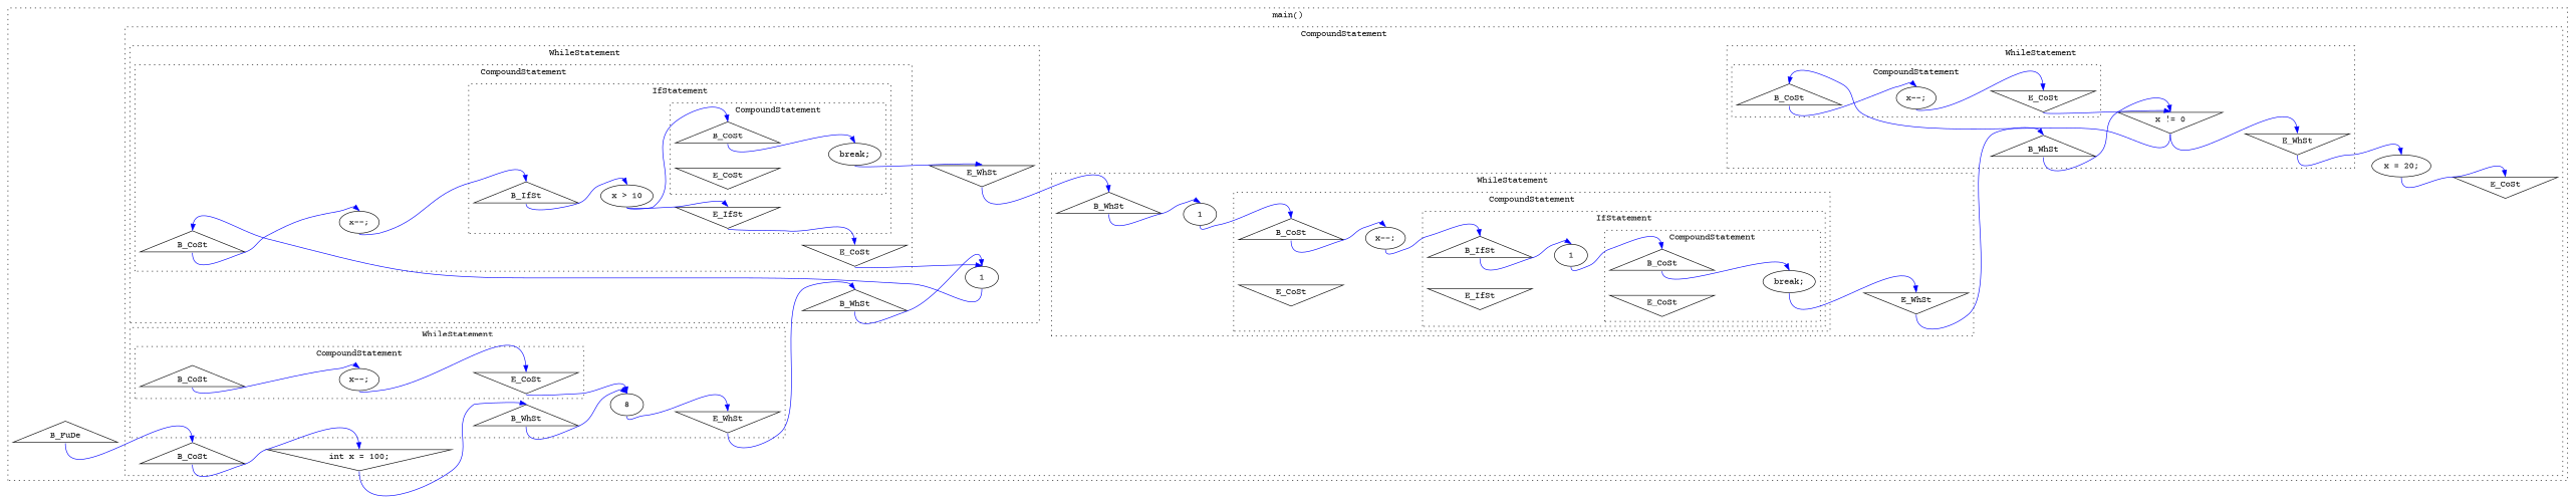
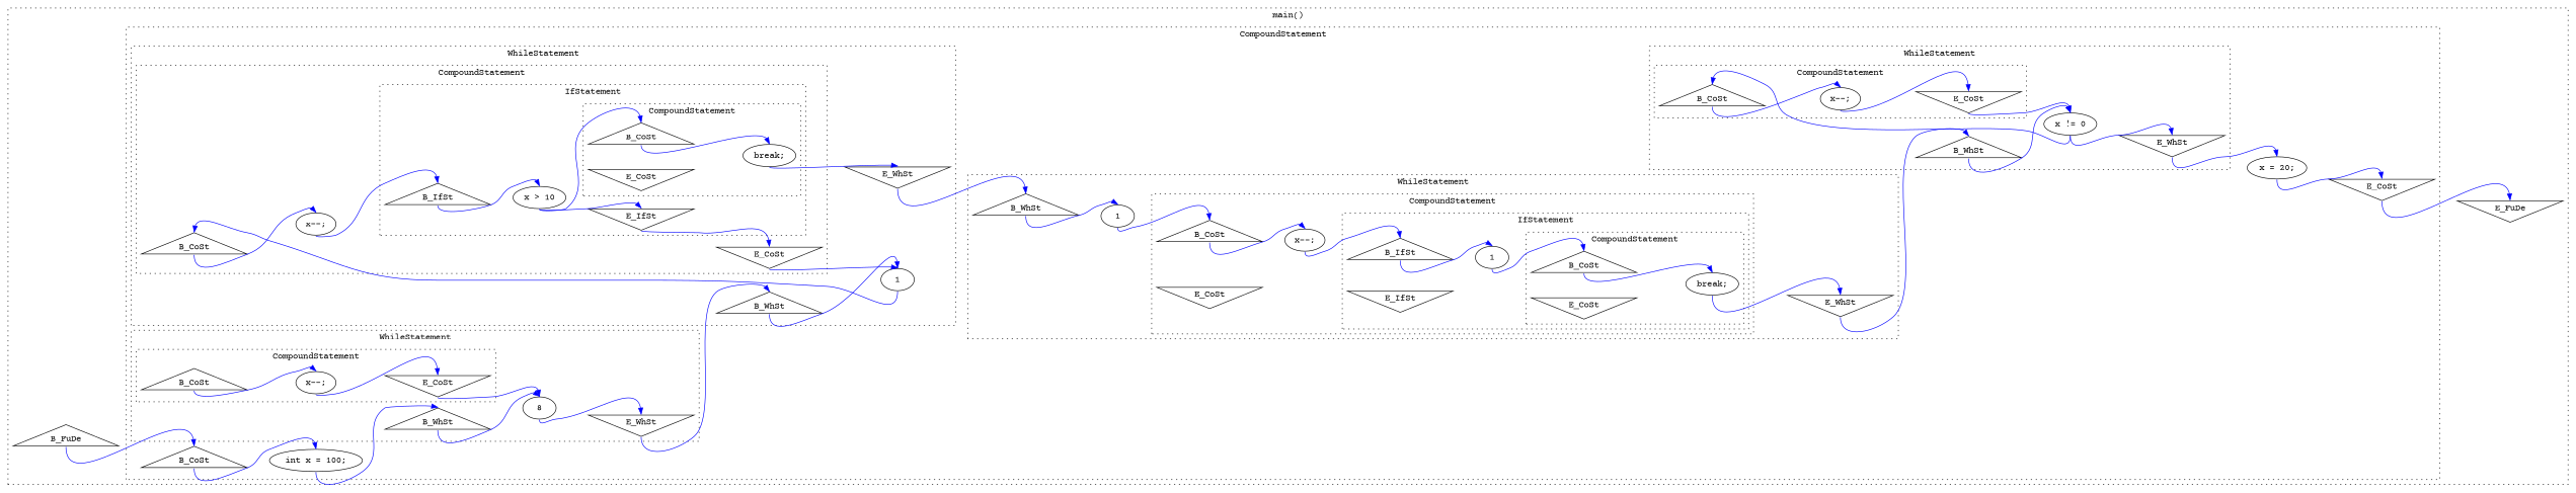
  digraph {
    compound=true
    fontname="Courier Prime"
    rankdir=LR
    node [fontname="Courier Prime"]
    edge [color=blue fontname="Courier Prime" headport=n tailport=s weight=8]
    n1 [label=B_CoSt shape=triangle]
    n2 [label=E_CoSt shape=invtriangle]
    n3 [label="x--;"]
    n4 [label=B_WhSt shape=triangle]
    n5 [label=E_WhSt shape=invtriangle]
    n6 [label=8]
    n7 [label=B_CoSt shape=triangle]
    n8 [label=E_CoSt shape=invtriangle]
    n9 [label="break;"]
    n10 [label=B_IfSt shape=triangle]
    n11 [label=E_IfSt shape=invtriangle]
    n12 [label="x > 10"]
    n13 [label=B_CoSt shape=triangle]
    n14 [label=E_CoSt shape=invtriangle]
    n15 [label="x--;"]
    n16 [label=B_WhSt shape=triangle]
    n17 [label=E_WhSt shape=invtriangle]
    n18 [label=1]
    n19 [label=B_CoSt shape=triangle]
    n20 [label=E_CoSt shape=invtriangle]
    n21 [label="break;"]
    n22 [label=B_IfSt shape=triangle]
    n23 [label=E_IfSt shape=invtriangle]
    n24 [label=1]
    n25 [label=B_CoSt shape=triangle]
    n26 [label=E_CoSt shape=invtriangle]
    n27 [label="x--;"]
    n28 [label=B_WhSt shape=triangle]
    n29 [label=E_WhSt shape=invtriangle]
    n30 [label=1]
    n31 [label=B_CoSt shape=triangle]
    n32 [label=E_CoSt shape=invtriangle]
    n33 [label="x--;"]
    n34 [label=B_WhSt shape=triangle]
    n35 [label=E_WhSt shape=invtriangle]
-   n36 [label="x != 0" shape=invtriangle]
+   n36 [label="x != 0"]
    n37 [label=B_CoSt shape=triangle]
    n38 [label=E_CoSt shape=invtriangle]
-   n39 [label="int x = 100;" shape=invtriangle]
+   n39 [label="int x = 100;"]
    n40 [label="x = 20;"]
    n41 [label=B_FuDe shape=triangle]
+   n42 [label=E_FuDe shape=invtriangle]
    subgraph cluster_1 {
      label="main()"
      style=dotted
      n41
+     n42
      subgraph cluster_2 {
        label=CompoundStatement
        style=dotted
        n37
        n38
        n39
        n40
        subgraph cluster_3 {
          label=WhileStatement
          style=dotted
          n4
          n5
          n6
          subgraph cluster_4 {
            label=CompoundStatement
            style=dotted
            n1
            n2
            n3
          }
        }
        subgraph cluster_5 {
          label=WhileStatement
          style=dotted
          n16
          n17
          n18
          subgraph cluster_6 {
            label=CompoundStatement
            style=dotted
            n13
            n14
            n15
            subgraph cluster_7 {
              label=IfStatement
              style=dotted
              n10
              n11
              n12
              subgraph cluster_8 {
                label=CompoundStatement
                style=dotted
                n7
                n8
                n9
              }
            }
          }
        }
        subgraph cluster_9 {
          label=WhileStatement
          style=dotted
          n28
          n29
          n30
          subgraph cluster_10 {
            label=CompoundStatement
            style=dotted
            n25
            n26
            n27
            subgraph cluster_11 {
              label=IfStatement
              style=dotted
              n22
              n23
              n24
              subgraph cluster_12 {
                label=CompoundStatement
                style=dotted
                n19
                n20
                n21
              }
            }
          }
        }
        subgraph cluster_13 {
          label=WhileStatement
          style=dotted
          n34
          n35
          n36
          subgraph cluster_14 {
            label=CompoundStatement
            style=dotted
            n31
            n32
            n33
          }
        }
      }
    }
    n1 -> n3
    n2 -> n6
    n3 -> n2
    n4 -> n6
    n5 -> n16 [weight=""]
    n6 -> n5
    n7 -> n9
    n9 -> n17
    n10 -> n12
    n11 -> n14
    n12 -> n7
    n12 -> n11
    n13 -> n15
    n14 -> n18
    n15 -> n10
    n16 -> n18
    n17 -> n28 [weight=""]
    n18 -> n13
    n19 -> n21
    n21 -> n29
    n22 -> n24
    n24 -> n19
    n25 -> n27
    n27 -> n22
    n28 -> n30
    n29 -> n34 [weight=""]
    n30 -> n25
    n31 -> n33
    n32 -> n36
    n33 -> n32
    n34 -> n36
    n35 -> n40
    n36 -> n31
    n36 -> n35
    n37 -> n39
+   n38 -> n42
    n39 -> n4
    n40 -> n38
    n41 -> n37
  }
